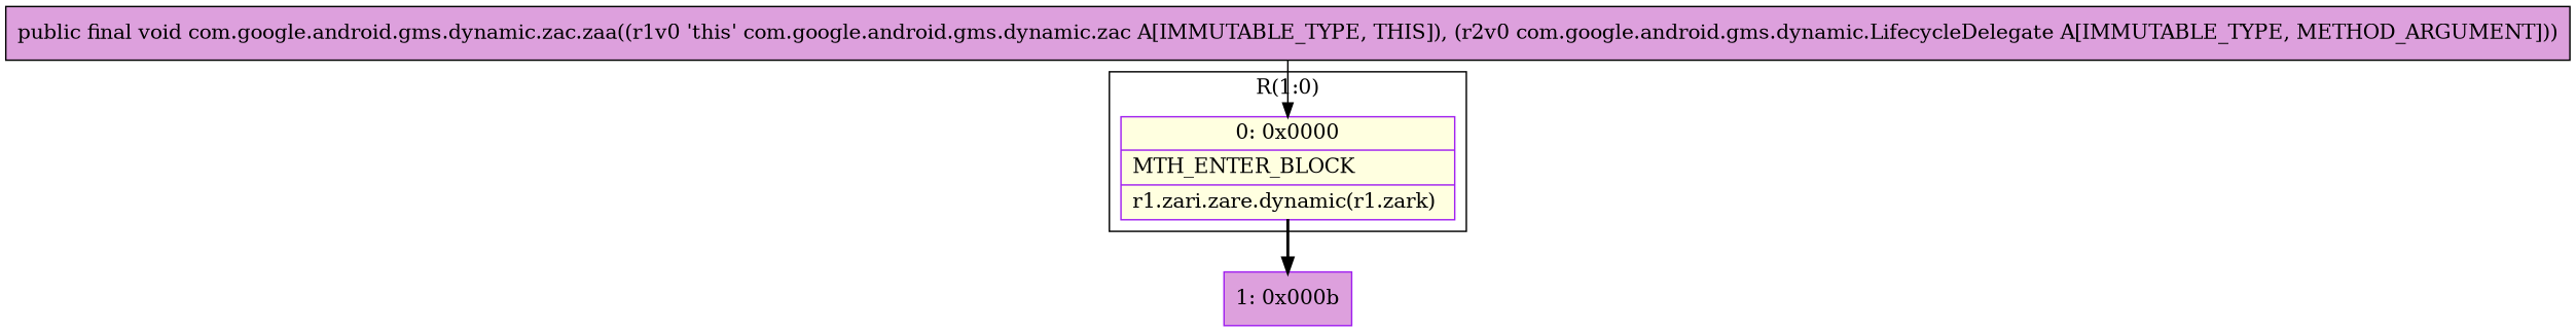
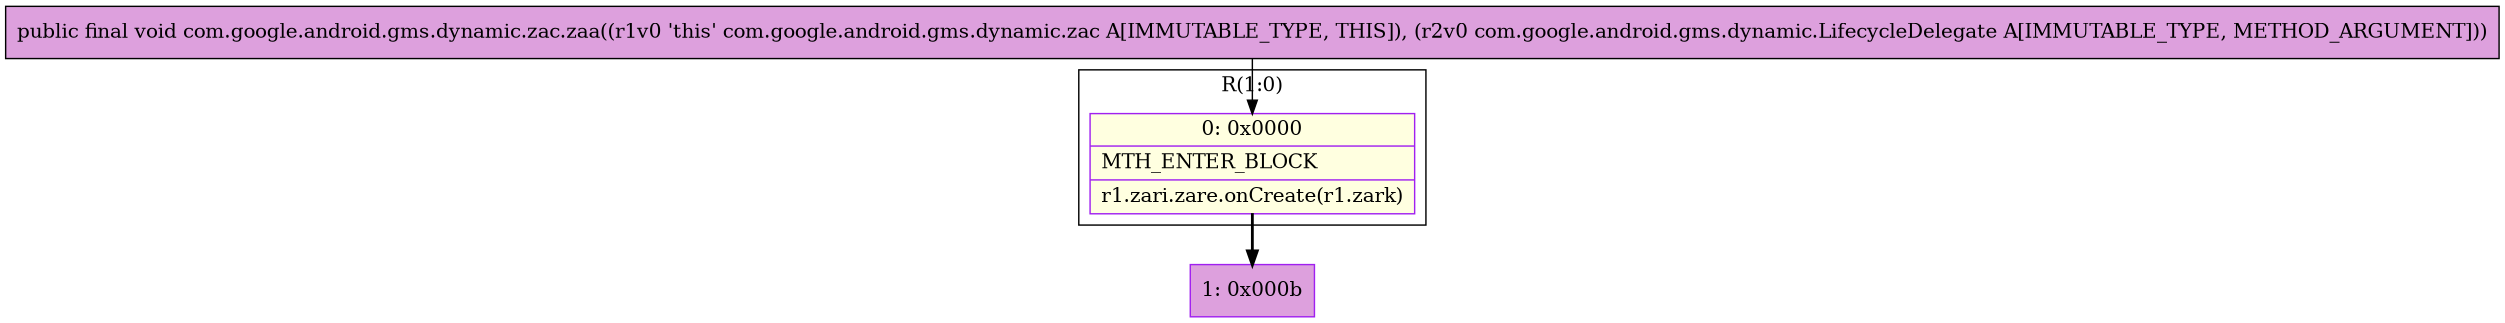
  digraph {
    node [color=purple shape=record style=filled fillcolor=plum]
-   n1 [label="{0\:\ 0x0000|MTH_ENTER_BLOCK\l|r1.zari.zare.dynamic(r1.zark)\l}" fillcolor=lightyellow]
+   n1 [label="{0\:\ 0x0000|MTH_ENTER_BLOCK\l|r1.zari.zare.onCreate(r1.zark)\l}" fillcolor=lightyellow]
    n2 [label="{1\:\ 0x000b}"]
    n3 [label="{public final void com.google.android.gms.dynamic.zac.zaa((r1v0 'this' com.google.android.gms.dynamic.zac A[IMMUTABLE_TYPE, THIS]), (r2v0 com.google.android.gms.dynamic.LifecycleDelegate A[IMMUTABLE_TYPE, METHOD_ARGUMENT])) }" color=black]
    subgraph cluster_1 {
      label="R(1:0)"
      n1
    }
    n1 -> n2 [style=bold]
    n3 -> n1 [style=solid]
  }
